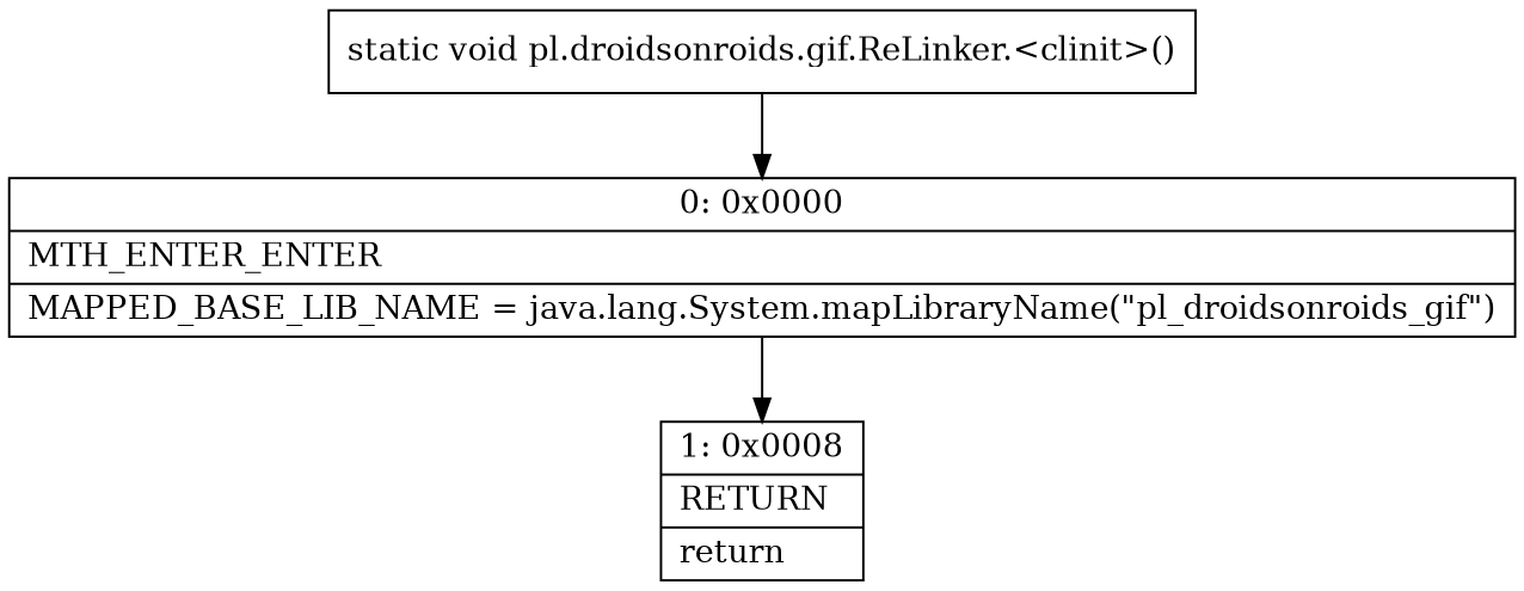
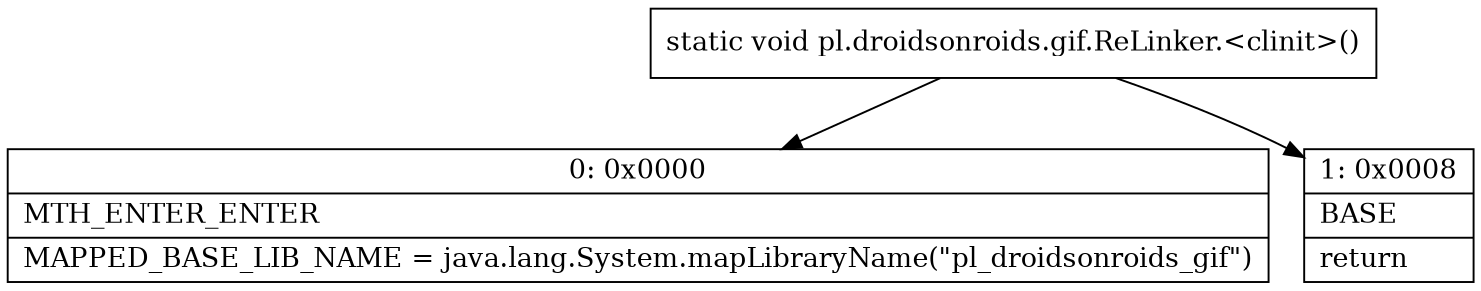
  digraph {
    node [shape=record]
    n1 [label="{0\:\ 0x0000|MTH_ENTER_ENTER\l|MAPPED_BASE_LIB_NAME = java.lang.System.mapLibraryName(\"pl_droidsonroids_gif\")\l}"]
-   n2 [label="{1\:\ 0x0008|RETURN\l|return\l}"]
+   n2 [label="{1\:\ 0x0008|BASE\l|return\l}"]
    n3 [label="{static void pl.droidsonroids.gif.ReLinker.\<clinit\>() }"]
-   n1 -> n2
+   n3 -> n2
    n3 -> n1
  }
